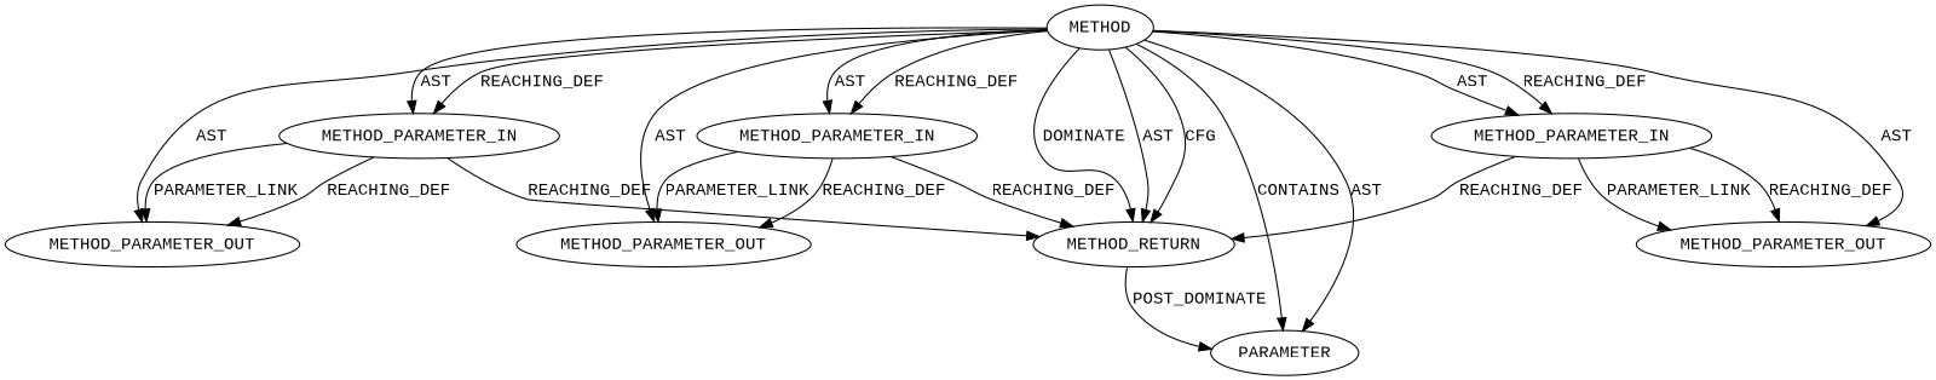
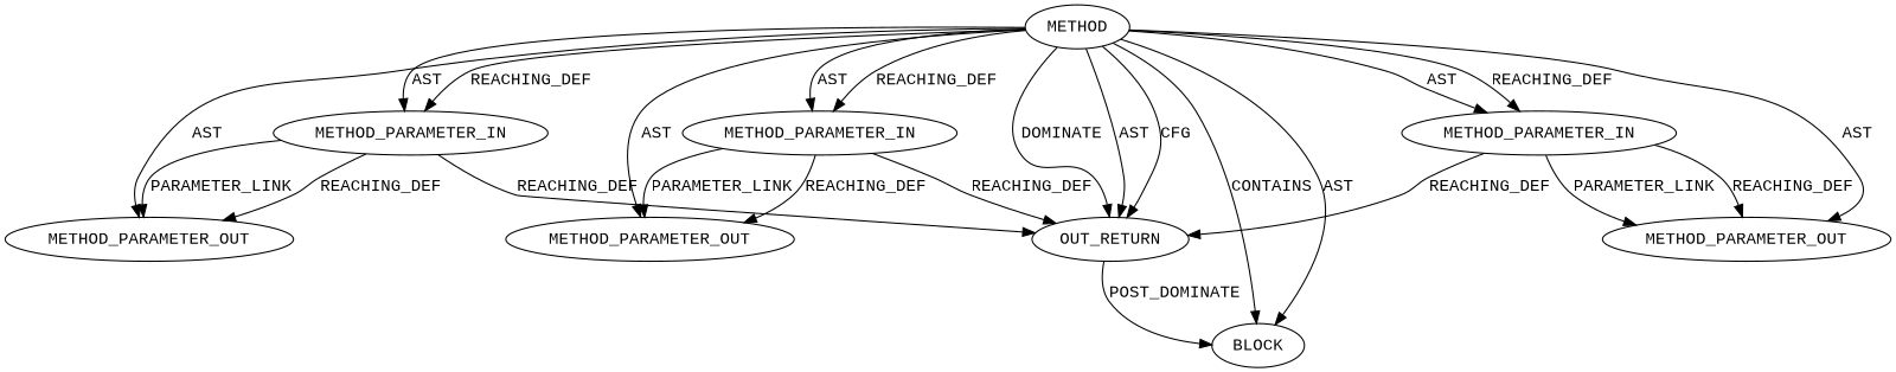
  digraph {
    fontname="Liberation Mono"
    node [CODE="sk_read_actor_t read_actor" COLUMN_NUMBER=5 LINE_NUMBER=166 ORDER=3 fontname="Liberation Mono" EVALUATION_STRATEGY=BY_VALUE IS_VARIADIC=false TYPE_FULL_NAME=sk_read_actor_t]
    edge [fontname="Liberation Mono"]
    n1 [AST_PARENT_FULL_NAME="tls.h:<global>" AST_PARENT_TYPE=TYPE_DECL CODE="int tls_sw_read_sock(struct sock *sk, read_descriptor_t *desc,\n		     sk_read_actor_t read_actor);" COLUMN_NUMBER_END=34 FILENAME="tls.h" FULL_NAME=tls_sw_read_sock IS_EXTERNAL=false LINE_NUMBER_END=167 NAME=tls_sw_read_sock ORDER=35 SIGNATURE="int tls_sw_read_sock (sock*,read_descriptor_t*,sk_read_actor_t)" label=METHOD EVALUATION_STRATEGY="" IS_VARIADIC="" TYPE_FULL_NAME=""]
    n2 [COLUMN_NUMBER=8 INDEX=3 LINE_NUMBER=167 NAME=read_actor label=METHOD_PARAMETER_OUT]
    n3 [CODE="struct sock *sk" COLUMN_NUMBER=22 INDEX=1 NAME=sk ORDER=1 TYPE_FULL_NAME="sock*" label=METHOD_PARAMETER_OUT]
    n4 [CODE="read_descriptor_t *desc" COLUMN_NUMBER=39 INDEX=2 NAME=desc ORDER=2 TYPE_FULL_NAME="read_descriptor_t*" label=METHOD_PARAMETER_OUT]
    n5 [COLUMN_NUMBER=8 INDEX=3 LINE_NUMBER=167 NAME=read_actor label=METHOD_PARAMETER_IN]
    n6 [CODE="read_descriptor_t *desc" COLUMN_NUMBER=39 INDEX=2 NAME=desc ORDER=2 TYPE_FULL_NAME="read_descriptor_t*" label=METHOD_PARAMETER_IN]
-   n7 [CODE=RET ORDER=5 TYPE_FULL_NAME=int label=METHOD_RETURN IS_VARIADIC=""]
-   n8 [ARGUMENT_INDEX=-1 CODE="<empty>" ORDER=4 TYPE_FULL_NAME="<empty>" label=PARAMETER COLUMN_NUMBER="" LINE_NUMBER="" EVALUATION_STRATEGY="" IS_VARIADIC=""]
+   n7 [CODE=RET ORDER=5 TYPE_FULL_NAME=int label=OUT_RETURN IS_VARIADIC=""]
+   n8 [ARGUMENT_INDEX=-1 CODE="<empty>" ORDER=4 TYPE_FULL_NAME="<empty>" label=BLOCK COLUMN_NUMBER="" LINE_NUMBER="" EVALUATION_STRATEGY="" IS_VARIADIC=""]
    n9 [CODE="struct sock *sk" COLUMN_NUMBER=22 INDEX=1 NAME=sk ORDER=1 TYPE_FULL_NAME="sock*" label=METHOD_PARAMETER_IN]
    n1 -> n2 [label=AST]
    n1 -> n3 [label=AST]
    n1 -> n4 [label=AST]
    n1 -> n5 [label=AST]
    n1 -> n5 [label=REACHING_DEF]
    n1 -> n6 [label=REACHING_DEF]
    n1 -> n6 [label=AST]
    n1 -> n7 [label=AST]
    n1 -> n7 [label=CFG]
    n1 -> n7 [label=DOMINATE]
    n1 -> n8 [label=CONTAINS]
    n1 -> n8 [label=AST]
    n1 -> n9 [label=REACHING_DEF]
    n1 -> n9 [label=AST]
    n5 -> n2 [label=PARAMETER_LINK]
    n5 -> n2 [VARIABLE=read_actor label=REACHING_DEF]
    n5 -> n7 [VARIABLE=read_actor label=REACHING_DEF]
    n6 -> n4 [label=PARAMETER_LINK]
    n6 -> n4 [VARIABLE=desc label=REACHING_DEF]
    n6 -> n7 [VARIABLE=desc label=REACHING_DEF]
    n7 -> n8 [label=POST_DOMINATE]
    n9 -> n3 [VARIABLE=sk label=REACHING_DEF]
    n9 -> n3 [label=PARAMETER_LINK]
    n9 -> n7 [VARIABLE=sk label=REACHING_DEF]
  }
